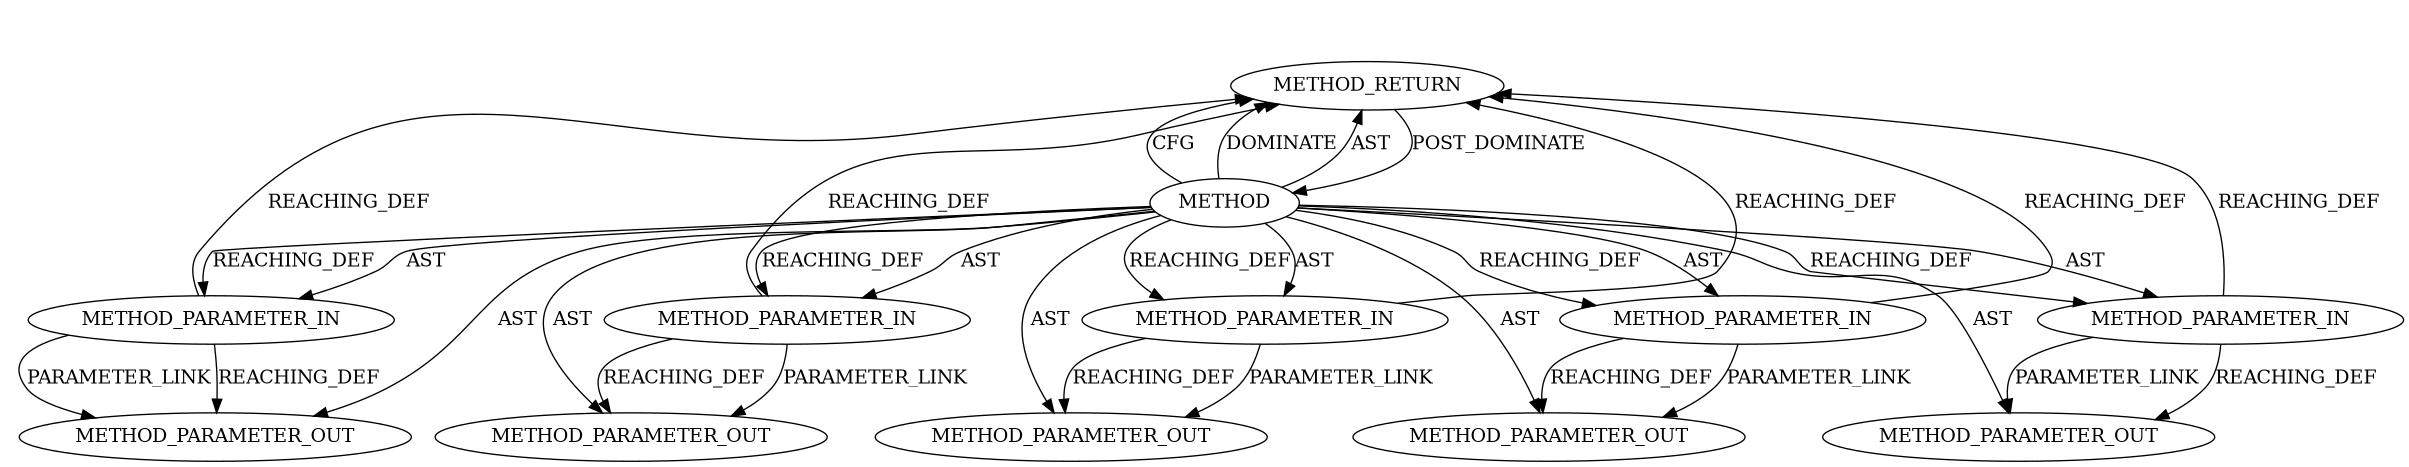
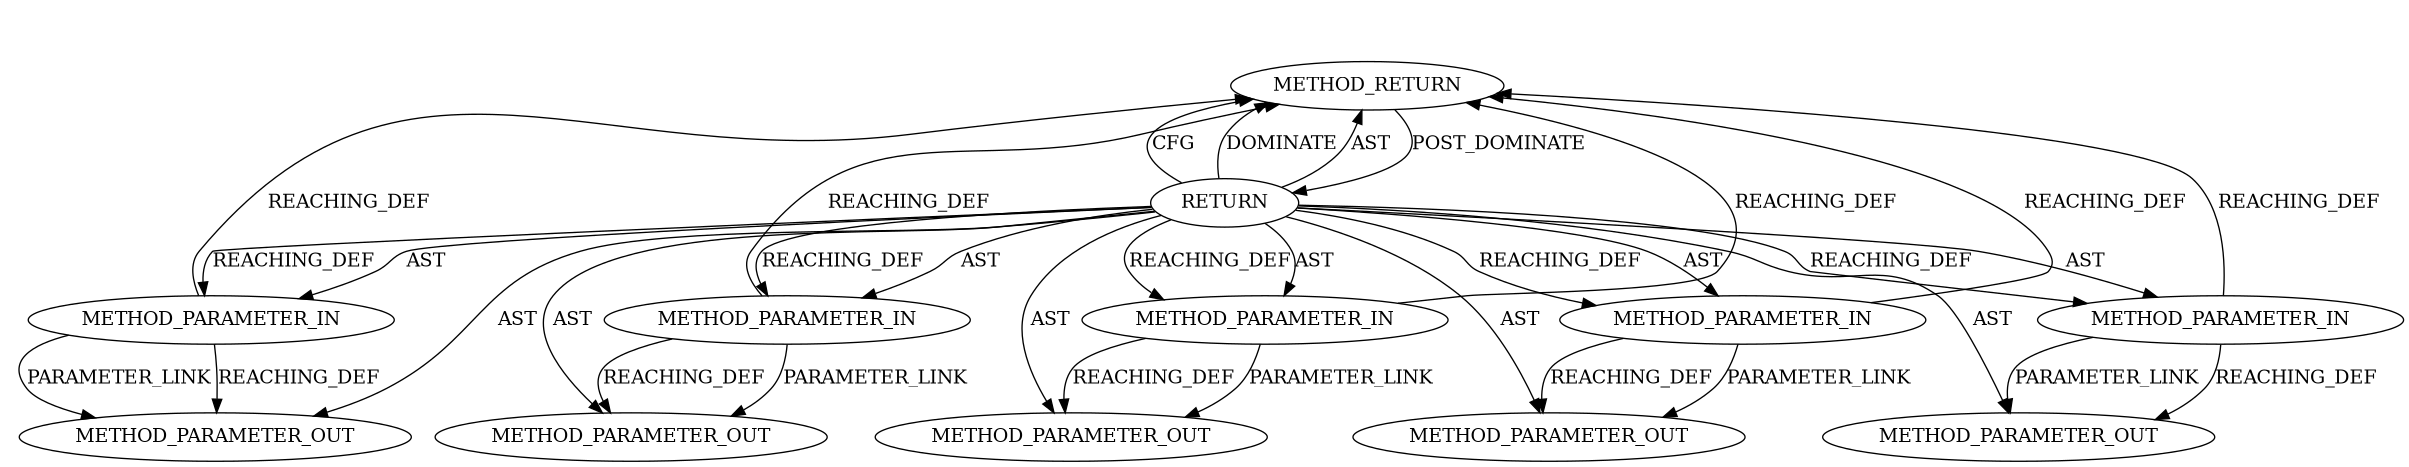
  digraph {
    node [CODE=p4 EVALUATION_STRATEGY=BY_VALUE ORDER=2 TYPE_FULL_NAME=ANY NAME=p4 IS_VARIADIC=false]
    n1 [CODE=RET label=METHOD_RETURN NAME="" IS_VARIADIC=""]
-   n2 [AST_PARENT_FULL_NAME="<global>" AST_PARENT_TYPE=NAMESPACE_BLOCK CODE="<empty>" FILENAME="<empty>" FULL_NAME=sock_recv_errqueue IS_EXTERNAL=true NAME=sock_recv_errqueue ORDER=0 label=METHOD EVALUATION_STRATEGY="" TYPE_FULL_NAME="" IS_VARIADIC=""]
+   n2 [AST_PARENT_FULL_NAME="<global>" AST_PARENT_TYPE=NAMESPACE_BLOCK CODE="<empty>" FILENAME="<empty>" FULL_NAME=sock_recv_errqueue IS_EXTERNAL=true NAME=sock_recv_errqueue ORDER=0 label=RETURN EVALUATION_STRATEGY="" TYPE_FULL_NAME="" IS_VARIADIC=""]
    n3 [INDEX=4 ORDER=4 label=METHOD_PARAMETER_IN]
    n4 [INDEX=4 ORDER=4 label=METHOD_PARAMETER_OUT]
    n5 [CODE=p2 INDEX=2 NAME=p2 label=METHOD_PARAMETER_IN]
    n6 [CODE=p2 INDEX=2 NAME=p2 label=METHOD_PARAMETER_OUT]
    n7 [CODE=p5 INDEX=5 NAME=p5 ORDER=5 label=METHOD_PARAMETER_IN]
    n8 [CODE=p5 INDEX=5 NAME=p5 ORDER=5 label=METHOD_PARAMETER_OUT]
    n9 [CODE=p1 INDEX=1 NAME=p1 ORDER=1 label=METHOD_PARAMETER_IN]
    n10 [CODE=p1 INDEX=1 NAME=p1 ORDER=1 label=METHOD_PARAMETER_OUT]
    n11 [CODE=p3 INDEX=3 NAME=p3 ORDER=3 label=METHOD_PARAMETER_OUT]
    n12 [CODE=p3 INDEX=3 NAME=p3 ORDER=3 label=METHOD_PARAMETER_IN]
    n1 -> n2 [label=POST_DOMINATE]
    n2 -> n1 [label=CFG]
    n2 -> n1 [label=DOMINATE]
    n2 -> n1 [label=AST]
    n2 -> n3 [label=AST]
    n2 -> n3 [label=REACHING_DEF]
    n2 -> n4 [label=AST]
    n2 -> n5 [label=AST]
    n2 -> n5 [label=REACHING_DEF]
    n2 -> n6 [label=AST]
    n2 -> n7 [label=REACHING_DEF]
    n2 -> n7 [label=AST]
    n2 -> n8 [label=AST]
    n2 -> n9 [label=REACHING_DEF]
    n2 -> n9 [label=AST]
    n2 -> n10 [label=AST]
    n2 -> n11 [label=AST]
    n2 -> n12 [label=AST]
    n2 -> n12 [label=REACHING_DEF]
    n3 -> n1 [VARIABLE=p4 label=REACHING_DEF]
    n3 -> n4 [label=PARAMETER_LINK]
    n3 -> n4 [VARIABLE=p4 label=REACHING_DEF]
    n5 -> n1 [VARIABLE=p2 label=REACHING_DEF]
    n5 -> n6 [VARIABLE=p2 label=REACHING_DEF]
    n5 -> n6 [label=PARAMETER_LINK]
    n7 -> n1 [VARIABLE=p5 label=REACHING_DEF]
    n7 -> n8 [VARIABLE=p5 label=REACHING_DEF]
    n7 -> n8 [label=PARAMETER_LINK]
    n9 -> n1 [VARIABLE=p1 label=REACHING_DEF]
    n9 -> n10 [VARIABLE=p1 label=REACHING_DEF]
    n9 -> n10 [label=PARAMETER_LINK]
    n12 -> n1 [VARIABLE=p3 label=REACHING_DEF]
    n12 -> n11 [VARIABLE=p3 label=REACHING_DEF]
    n12 -> n11 [label=PARAMETER_LINK]
  }
